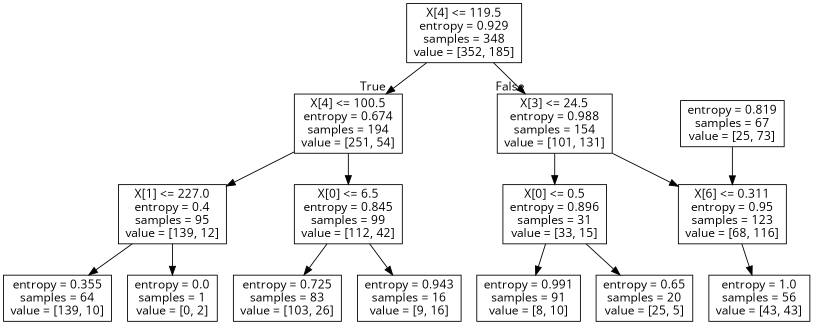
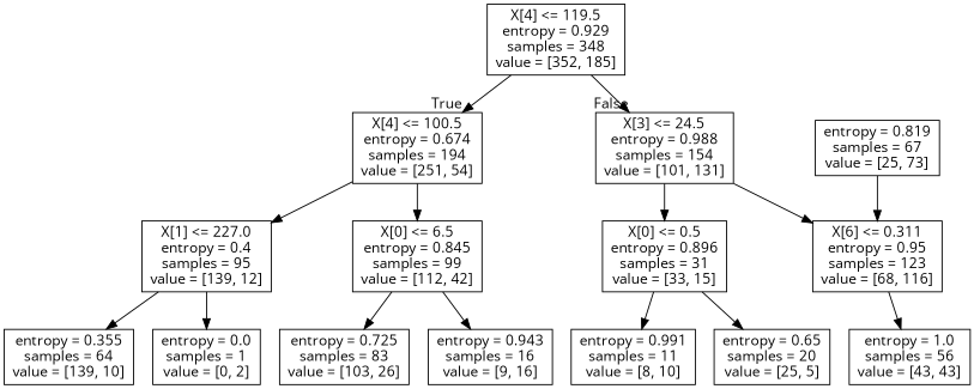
  digraph {
    fontname="Open Sans"
    node [fontname="Open Sans" shape=box]
    edge [fontname="Open Sans"]
    n1 [label="X[4] <= 119.5\nentropy = 0.929\nsamples = 348\nvalue = [352, 185]"]
    n2 [label="X[4] <= 100.5\nentropy = 0.674\nsamples = 194\nvalue = [251, 54]"]
    n3 [label="X[3] <= 24.5\nentropy = 0.988\nsamples = 154\nvalue = [101, 131]"]
    n4 [label="X[1] <= 227.0\nentropy = 0.4\nsamples = 95\nvalue = [139, 12]"]
    n5 [label="X[0] <= 6.5\nentropy = 0.845\nsamples = 99\nvalue = [112, 42]"]
    n6 [label="X[0] <= 0.5\nentropy = 0.896\nsamples = 31\nvalue = [33, 15]"]
    n7 [label="X[6] <= 0.311\nentropy = 0.95\nsamples = 123\nvalue = [68, 116]"]
    n8 [label="entropy = 0.355\nsamples = 64\nvalue = [139, 10]"]
    n9 [label="entropy = 0.0\nsamples = 1\nvalue = [0, 2]"]
    n10 [label="entropy = 0.725\nsamples = 83\nvalue = [103, 26]"]
    n11 [label="entropy = 0.943\nsamples = 16\nvalue = [9, 16]"]
-   n12 [label="entropy = 0.991\nsamples = 91\nvalue = [8, 10]"]
+   n12 [label="entropy = 0.991\nsamples = 11\nvalue = [8, 10]"]
    n13 [label="entropy = 0.65\nsamples = 20\nvalue = [25, 5]"]
    n14 [label="entropy = 1.0\nsamples = 56\nvalue = [43, 43]"]
    n15 [label="entropy = 0.819\nsamples = 67\nvalue = [25, 73]"]
    n1 -> n2 [headlabel=True labelangle=45 labeldistance=2.5]
    n1 -> n3 [headlabel=False labelangle=-45 labeldistance=2.5]
    n2 -> n4
    n2 -> n5
    n3 -> n6
    n3 -> n7
    n4 -> n8
    n4 -> n9
    n5 -> n10
    n5 -> n11
    n6 -> n12
    n6 -> n13
    n7 -> n14
    n15 -> n7
  }
